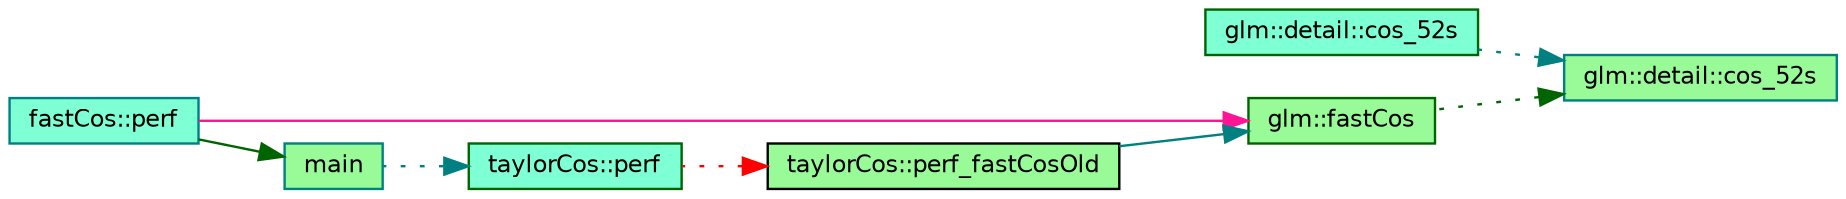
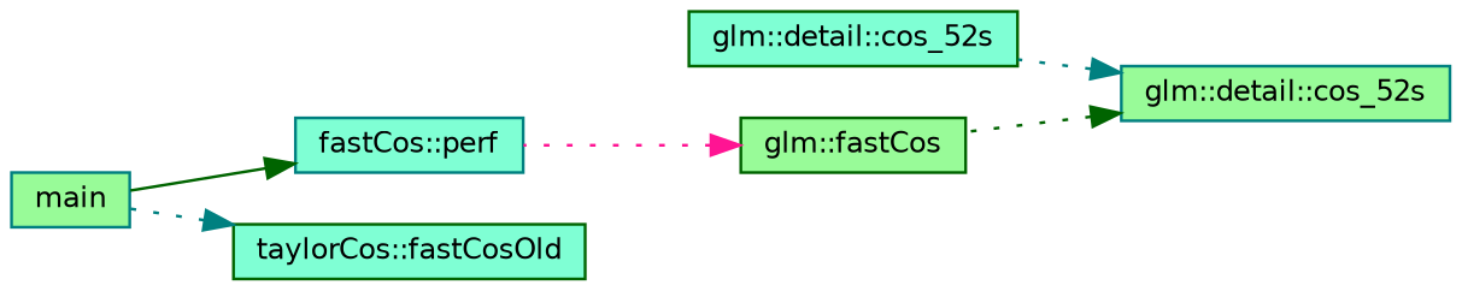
  digraph {
    rankdir=RL
    node [color=teal fillcolor=palegreen fontname=Helvetica fontsize=10 shape=box style=filled]
    edge [color=teal dir=back fontname=Helvetica fontsize=10 labelfontname=Helvetica labelfontsize=10 style=dotted]
    n1 [fontcolor=black height=0.2 label="glm::detail::cos_52s" width=0.4]
    n2 [color=darkgreen fillcolor=aquamarine height=0.2 label="glm::detail::cos_52s" width=0.4]
    n3 [color=darkgreen height=0.2 label="glm::fastCos" width=0.4]
    n4 [fillcolor=aquamarine height=0.2 label="fastCos::perf" width=0.4]
-   n5 [color=black height=0.2 label="taylorCos::perf_fastCosOld" width=0.4]
    n6 [height=0.2 label=main width=0.4]
-   n7 [color=darkgreen fillcolor=aquamarine height=0.2 label="taylorCos::perf" width=0.4]
+   n7 [color=darkgreen fillcolor=aquamarine height=0.2 label="taylorCos::fastCosOld" width=0.4]
    n1 -> n2
    n1 -> n3 [color=darkgreen]
-   n3 -> n4 [color=deeppink style=solid]
-   n3 -> n5 [style=solid]
-   n6 -> n4 [color=darkgreen style=solid]
-   n5 -> n7 [color=red]
+   n3 -> n4 [color=deeppink]
+   n4 -> n6 [color=darkgreen style=solid]
    n7 -> n6
  }
